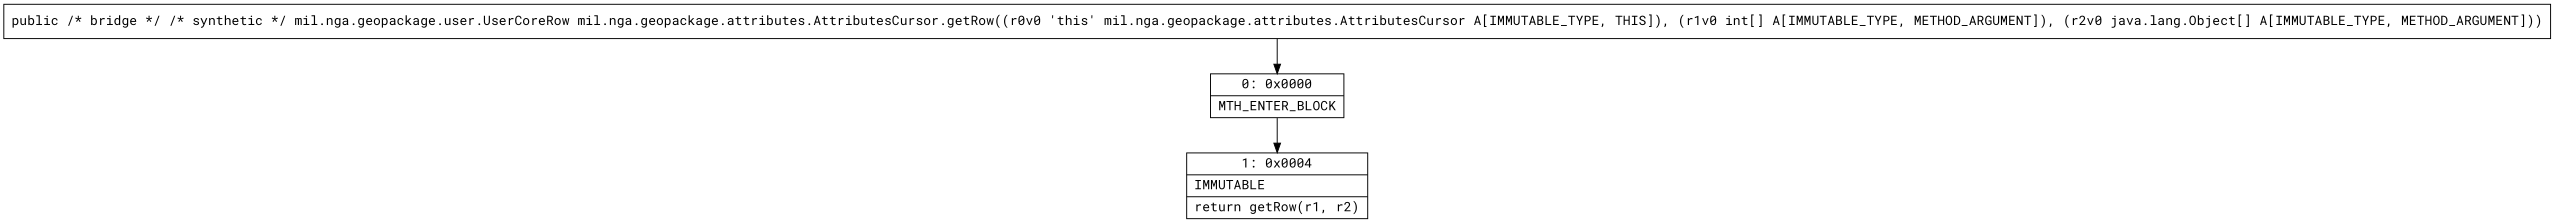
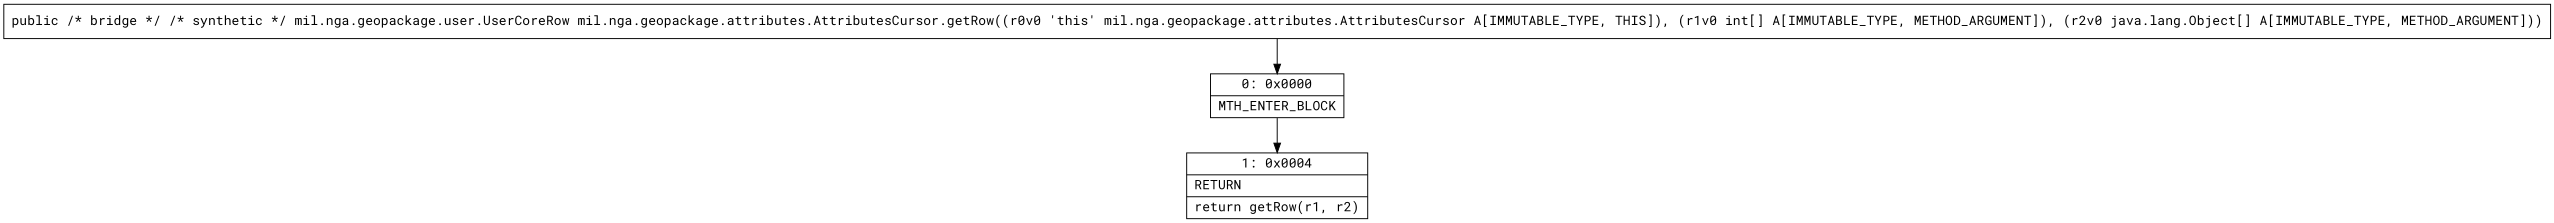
  digraph {
    fontname="Roboto Mono"
    node [shape=record fontname="Roboto Mono"]
    edge [fontname="Roboto Mono"]
    n1 [label="{0\:\ 0x0000|MTH_ENTER_BLOCK\l}"]
-   n2 [label="{1\:\ 0x0004|IMMUTABLE\l|return getRow(r1, r2)\l}"]
+   n2 [label="{1\:\ 0x0004|RETURN\l|return getRow(r1, r2)\l}"]
    n3 [label="{public \/* bridge *\/ \/* synthetic *\/ mil.nga.geopackage.user.UserCoreRow mil.nga.geopackage.attributes.AttributesCursor.getRow((r0v0 'this' mil.nga.geopackage.attributes.AttributesCursor A[IMMUTABLE_TYPE, THIS]), (r1v0 int[] A[IMMUTABLE_TYPE, METHOD_ARGUMENT]), (r2v0 java.lang.Object[] A[IMMUTABLE_TYPE, METHOD_ARGUMENT])) }"]
    n1 -> n2
    n3 -> n1
  }
